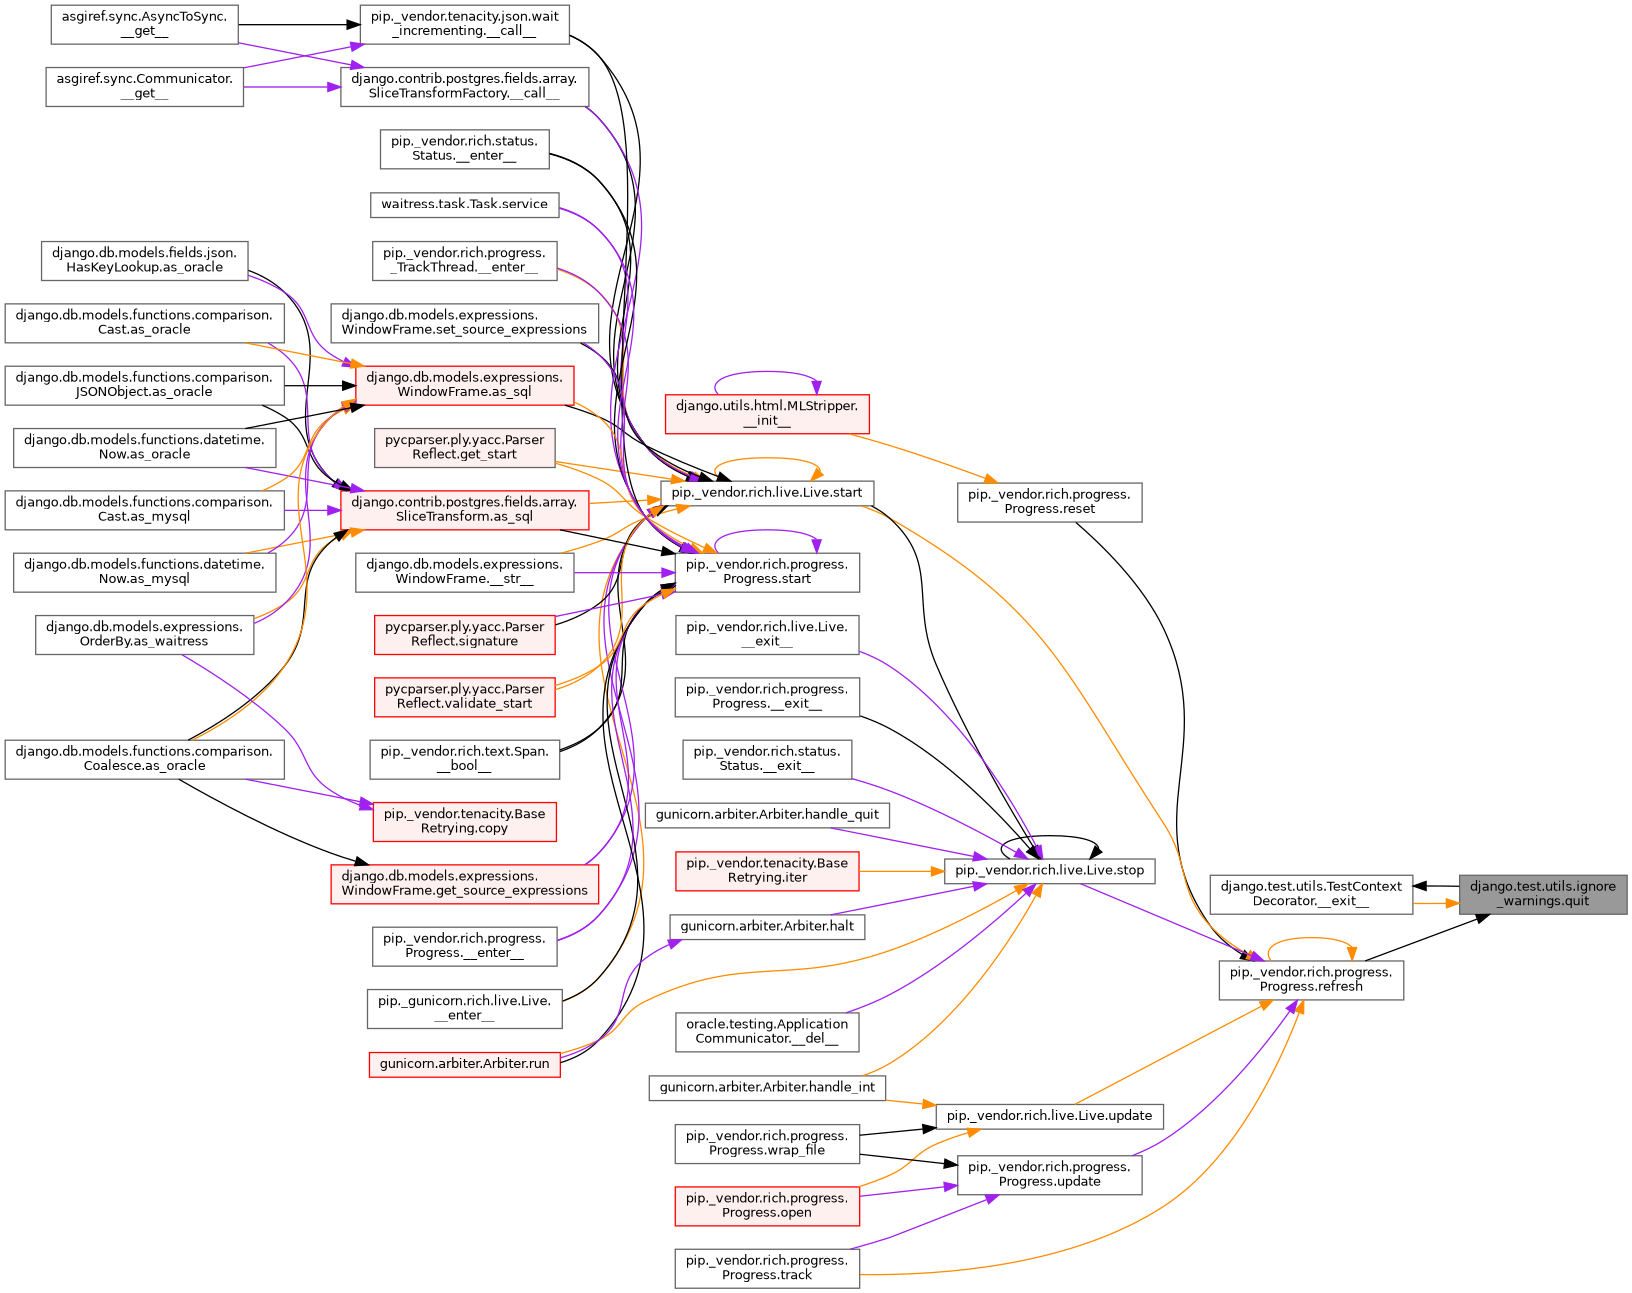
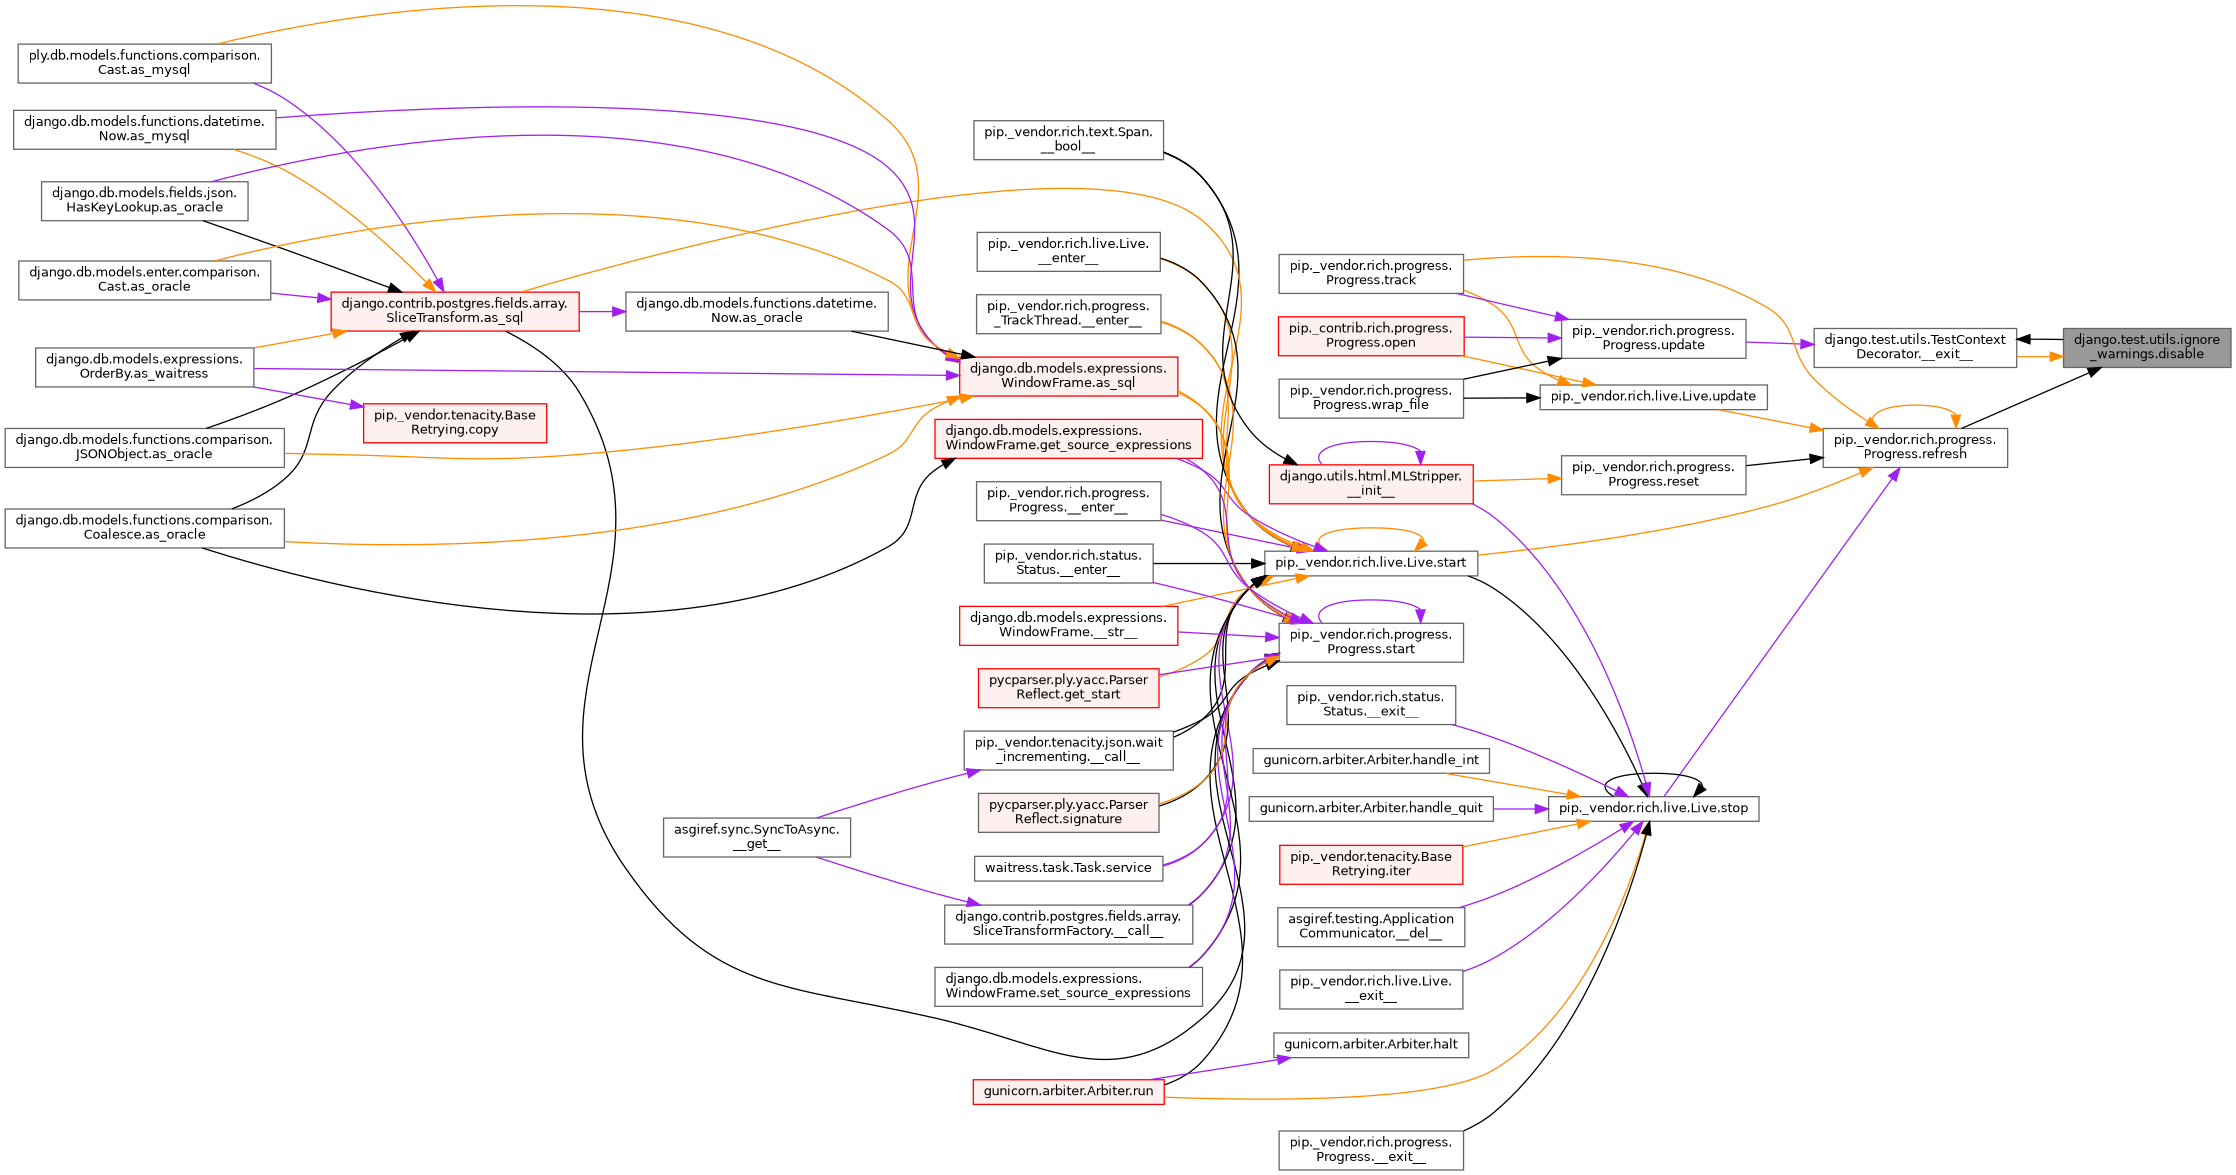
  digraph {
    rankdir=RL
    node [color=grey40 fillcolor=white fontname=Helvetica fontsize=10 shape=box style=filled]
    edge [color=purple dir=back fontname=Helvetica fontsize=10 labelfontname=Helvetica labelfontsize=10 style=solid]
-   n1 [color=gray40 fillcolor=grey60 fontcolor=black height=0.2 label="django.test.utils.ignore\l_warnings.quit" width=0.4]
+   n1 [color=gray40 fillcolor=grey60 fontcolor=black height=0.2 label="django.test.utils.ignore\l_warnings.disable" width=0.4]
    n2 [height=0.2 label="django.test.utils.TestContext\lDecorator.__exit__" width=0.4]
    n3 [height=0.2 label="pip._vendor.rich.progress.\lProgress.refresh" width=0.4]
    n4 [height=0.2 label="pip._vendor.rich.progress.\lProgress.reset" width=0.4]
    n5 [height=0.2 label="pip._vendor.rich.live.Live.start" width=0.4]
    n6 [height=0.2 label="pip._vendor.rich.live.Live.stop" width=0.4]
    n7 [height=0.2 label="pip._vendor.rich.progress.\lProgress.track" width=0.4]
    n8 [height=0.2 label="pip._vendor.rich.live.Live.update" width=0.4]
    n9 [height=0.2 label="pip._vendor.rich.progress.\lProgress.update" width=0.4]
    n10 [height=0.2 label="pip._vendor.rich.progress.\lProgress.start" width=0.4]
    n11 [height=0.2 label="pip._vendor.rich.text.Span.\l__bool__" width=0.4]
    n12 [height=0.2 label="django.contrib.postgres.fields.array.\lSliceTransformFactory.__call__" width=0.4]
    n13 [height=0.2 label="pip._vendor.tenacity.json.wait\l_incrementing.__call__" width=0.4]
-   n14 [height=0.2 label="pip._gunicorn.rich.live.Live.\l__enter__" width=0.4]
+   n14 [height=0.2 label="pip._vendor.rich.live.Live.\l__enter__" width=0.4]
    n15 [height=0.2 label="pip._vendor.rich.progress.\l_TrackThread.__enter__" width=0.4]
    n16 [height=0.2 label="pip._vendor.rich.progress.\lProgress.__enter__" width=0.4]
    n17 [height=0.2 label="pip._vendor.rich.status.\lStatus.__enter__" width=0.4]
-   n18 [height=0.2 label="django.db.models.expressions.\lWindowFrame.__str__" width=0.4]
+   n18 [color=red height=0.2 label="django.db.models.expressions.\lWindowFrame.__str__" width=0.4]
    n19 [color=red fillcolor="#FFF0F0" height=0.2 label="django.contrib.postgres.fields.array.\lSliceTransform.as_sql" width=0.4]
    n20 [color=red fillcolor="#FFF0F0" height=0.2 label="django.db.models.expressions.\lWindowFrame.as_sql" width=0.4]
    n21 [color=red fillcolor="#FFF0F0" height=0.2 label="django.db.models.expressions.\lWindowFrame.get_source_expressions" width=0.4]
-   n22 [fillcolor="#FFF0F0" height=0.2 label="pycparser.ply.yacc.Parser\lReflect.get_start" width=0.4]
+   n22 [color=red fillcolor="#FFF0F0" height=0.2 label="pycparser.ply.yacc.Parser\lReflect.get_start" width=0.4]
    n23 [color=red fillcolor="#FFF0F0" height=0.2 label="gunicorn.arbiter.Arbiter.run" width=0.4]
    n24 [height=0.2 label="waitress.task.Task.service" width=0.4]
    n25 [height=0.2 label="django.db.models.expressions.\lWindowFrame.set_source_expressions" width=0.4]
-   n26 [color=red fillcolor="#FFF0F0" height=0.2 label="pycparser.ply.yacc.Parser\lReflect.signature" width=0.4]
-   n27 [color=red fillcolor="#FFF0F0" height=0.2 label="pycparser.ply.yacc.Parser\lReflect.validate_start" width=0.4]
+   n26 [fillcolor="#FFF0F0" height=0.2 label="pycparser.ply.yacc.Parser\lReflect.signature" width=0.4]
    n28 [color=red fillcolor="#FFF0F0" height=0.2 label="django.utils.html.MLStripper.\l__init__" width=0.4]
-   n29 [height=0.2 label="oracle.testing.Application\lCommunicator.__del__" width=0.4]
+   n29 [height=0.2 label="asgiref.testing.Application\lCommunicator.__del__" width=0.4]
    n30 [height=0.2 label="pip._vendor.rich.live.Live.\l__exit__" width=0.4]
    n31 [height=0.2 label="pip._vendor.rich.progress.\lProgress.__exit__" width=0.4]
    n32 [height=0.2 label="pip._vendor.rich.status.\lStatus.__exit__" width=0.4]
    n33 [height=0.2 label="gunicorn.arbiter.Arbiter.halt" width=0.4]
    n34 [height=0.2 label="gunicorn.arbiter.Arbiter.handle_int" width=0.4]
    n35 [height=0.2 label="gunicorn.arbiter.Arbiter.handle_quit" width=0.4]
    n36 [color=red fillcolor="#FFF0F0" height=0.2 label="pip._vendor.tenacity.Base\lRetrying.iter" width=0.4]
-   n37 [color=red fillcolor="#FFF0F0" height=0.2 label="pip._vendor.rich.progress.\lProgress.open" width=0.4]
+   n37 [color=red fillcolor="#FFF0F0" height=0.2 label="pip._contrib.rich.progress.\lProgress.open" width=0.4]
    n38 [height=0.2 label="pip._vendor.rich.progress.\lProgress.wrap_file" width=0.4]
-   n39 [height=0.2 label="asgiref.sync.AsyncToSync.\l__get__" width=0.4]
-   n40 [height=0.2 label="asgiref.sync.Communicator.\l__get__" width=0.4]
-   n41 [height=0.2 label="django.db.models.functions.comparison.\lCast.as_mysql" width=0.4]
+   n40 [height=0.2 label="asgiref.sync.SyncToAsync.\l__get__" width=0.4]
+   n41 [height=0.2 label="ply.db.models.functions.comparison.\lCast.as_mysql" width=0.4]
    n42 [height=0.2 label="django.db.models.functions.datetime.\lNow.as_mysql" width=0.4]
    n43 [height=0.2 label="django.db.models.expressions.\lOrderBy.as_waitress" width=0.4]
    n44 [height=0.2 label="django.db.models.fields.json.\lHasKeyLookup.as_oracle" width=0.4]
-   n45 [height=0.2 label="django.db.models.functions.comparison.\lCast.as_oracle" width=0.4]
+   n45 [height=0.2 label="django.db.models.enter.comparison.\lCast.as_oracle" width=0.4]
    n46 [height=0.2 label="django.db.models.functions.comparison.\lCoalesce.as_oracle" width=0.4]
    n47 [height=0.2 label="django.db.models.functions.comparison.\lJSONObject.as_oracle" width=0.4]
    n48 [height=0.2 label="django.db.models.functions.datetime.\lNow.as_oracle" width=0.4]
    n49 [color=red fillcolor="#FFF0F0" height=0.2 label="pip._vendor.tenacity.Base\lRetrying.copy" width=0.4]
    n1 -> n2 [color=darkorange]
    n1 -> n3 [color=black]
    n2 -> n1 [color=black]
    n3 -> n3 [color=darkorange]
    n3 -> n4 [color=black]
    n3 -> n5 [color=darkorange]
    n3 -> n6
    n3 -> n7 [color=darkorange]
    n3 -> n8 [color=darkorange]
-   n3 -> n9
+   n2 -> n9
    n4 -> n28 [color=darkorange]
    n5 -> n5 [color=darkorange]
    n5 -> n11 [color=black]
    n5 -> n12 [color=black]
    n5 -> n13 [color=black]
    n5 -> n14 [color=darkorange]
    n5 -> n15 [color=darkorange]
    n5 -> n16
    n5 -> n17 [color=black]
    n5 -> n18 [color=darkorange]
    n5 -> n19 [color=darkorange]
-   n5 -> n20 [color=black]
+   n5 -> n20 [color=darkorange]
    n5 -> n21
    n5 -> n22 [color=darkorange]
    n5 -> n24
    n5 -> n25 [color=black]
    n5 -> n26 [color=black]
-   n5 -> n27 [color=darkorange]
    n6 -> n5 [color=black]
    n6 -> n6 [color=black]
    n6 -> n23 [color=darkorange]
    n6 -> n29
    n6 -> n30
    n6 -> n31 [color=black]
    n6 -> n32
-   n6 -> n33
+   n6 -> n28
    n6 -> n34 [color=darkorange]
    n6 -> n35
    n6 -> n36 [color=darkorange]
-   n8 -> n34 [color=darkorange]
+   n8 -> n7 [color=darkorange]
    n8 -> n37 [color=darkorange]
    n8 -> n38 [color=black]
    n9 -> n7
    n9 -> n37
    n9 -> n38 [color=black]
    n10 -> n10
-   n10 -> n11 [color=black]
+   n28 -> n11 [color=black]
    n10 -> n12
    n10 -> n13 [color=black]
    n10 -> n14 [color=black]
-   n10 -> n15
+   n10 -> n15 [color=darkorange]
    n10 -> n16
-   n10 -> n17 [color=black]
+   n10 -> n17
    n10 -> n18
    n10 -> n19 [color=black]
    n10 -> n20 [color=darkorange]
    n10 -> n21
-   n10 -> n22 [color=darkorange]
+   n10 -> n22
    n10 -> n23 [color=black]
    n10 -> n24
    n10 -> n25
-   n10 -> n26
-   n10 -> n27 [color=darkorange]
-   n12 -> n39
+   n10 -> n26 [color=darkorange]
    n12 -> n40
-   n13 -> n39 [color=black]
    n13 -> n40
    n19 -> n41
    n19 -> n42 [color=darkorange]
    n19 -> n43 [color=darkorange]
    n19 -> n44 [color=black]
    n19 -> n45
    n19 -> n46 [color=black]
    n19 -> n47 [color=black]
-   n19 -> n48
+   n48 -> n19
    n20 -> n41 [color=darkorange]
    n20 -> n42
    n20 -> n43
    n20 -> n44
    n20 -> n45 [color=darkorange]
    n20 -> n46 [color=darkorange]
-   n20 -> n47 [color=black]
+   n20 -> n47 [color=darkorange]
    n20 -> n48 [color=black]
    n21 -> n46 [color=black]
    n28 -> n28
    n33 -> n23
    n49 -> n43
-   n49 -> n46
  }
